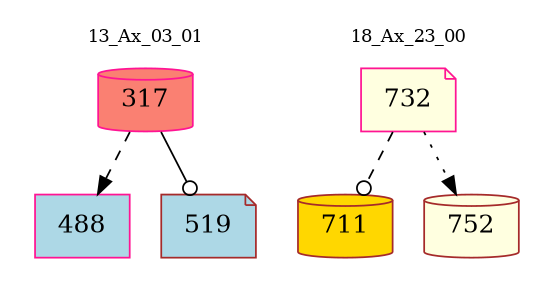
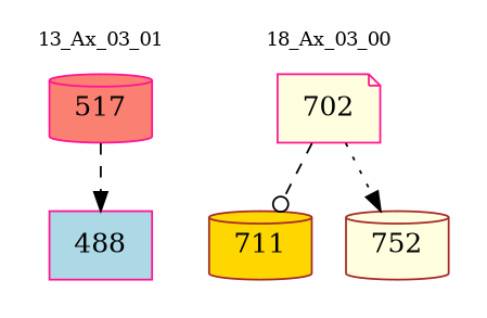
  digraph {
    node [color=deeppink fillcolor=lightblue shape=cylinder style=filled]
    edge [arrowhead=normal color=black style=dashed]
-   n1 [fillcolor=salmon label=317]
+   n1 [fillcolor=salmon label=517]
    n2 [label=488 shape=box]
-   n3 [color=brown label=519 shape=note]
-   n4 [fillcolor=lightyellow label=732 shape=note]
+   n4 [fillcolor=lightyellow label=702 shape=note]
    n5 [color=brown fillcolor=gold label=711]
    n6 [color=brown fillcolor=lightyellow label=752]
    subgraph cluster_1 {
      color=white
      fontsize=10
      label="13_Ax_03_01"
      n1
      n2
-     n3
    }
    subgraph cluster_2 {
      color=white
      fontsize=10
-     label="18_Ax_23_00"
+     label="18_Ax_03_00"
      n4
      n5
      n6
    }
    n1 -> n2
-   n1 -> n3 [arrowhead=odot style=solid]
    n4 -> n5 [arrowhead=odot]
    n4 -> n6 [style=dotted]
  }
